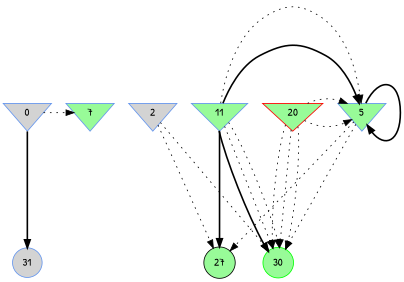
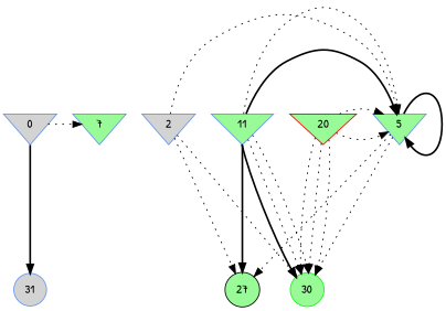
  digraph {
    fontname="Patrick Hand"
    ranksep=2.0
    node [color=cornflowerblue fillcolor=palegreen fontname="Patrick Hand" shape=invtriangle style=filled]
    edge [fontname="Patrick Hand" style=dotted]
    0 [fillcolor=lightgrey]
    2 [fillcolor=lightgrey]
    5
    7
    11
    20 [color=red]
    27 [color=black shape=circle]
    30 [color=green shape=circle]
    31 [fillcolor=lightgrey shape=circle]
    subgraph sub_1 {
      rank=same
      0
      2
      5
      7
      11
      20
    }
    subgraph sub_2 {
      rank=same
      27
    }
    subgraph sub_3 {
      rank=same
      30
      31
    }
    0 -> 7
    0 -> 31 [style=bold]
+   2 -> 5
    2 -> 27
    2 -> 30
    5 -> 5 [style=bold]
    5 -> 27
    5 -> 30
    11 -> 5 [style=bold]
    11 -> 5
    11 -> 27 [style=bold]
    11 -> 30 [style=bold]
    11 -> 30
    11 -> 30
    20 -> 5
    20 -> 5
    20 -> 30
    20 -> 30
    20 -> 30
  }
